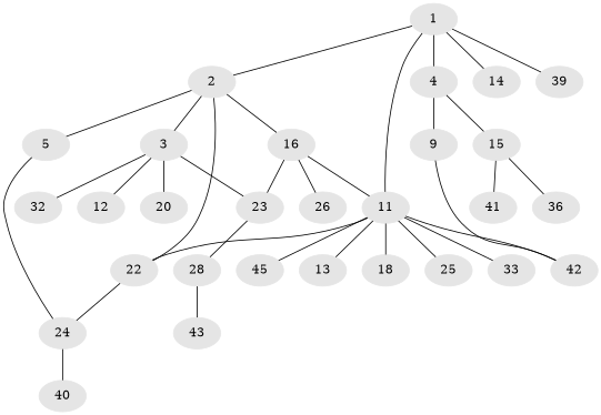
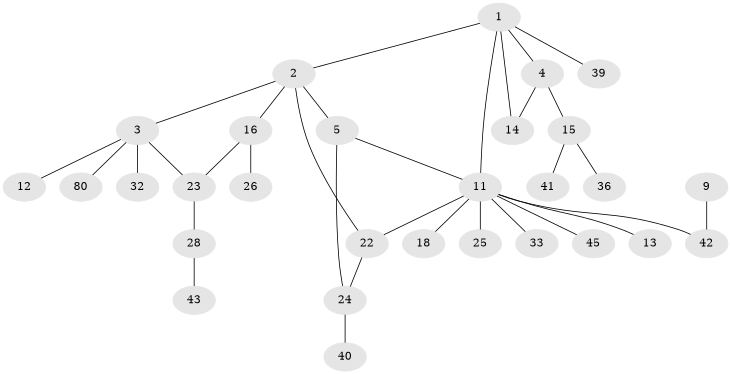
  graph {
    node [color=gray90 style=filled]
    1 [super="+31"]
    2
    4 [super="+6"]
    11 [super="+19"]
    14 [super="+38"]
    39
    3 [super="+7"]
    5 [super="+10"]
    16 [super="+17"]
    22 [super="+34"]
    9 [super="+30"]
    15 [super="+21"]
    42 [super="+50"]
    13 [super="+35"]
    18
    25
    33
    45
    12
-   20
+   20 [label=80]
    23 [super="+44"]
    32
    24 [super="+37"]
    26 [super="+48"]
    28 [super="+29"]
    36
    41
    40 [super="+49"]
    43 [super="+46"]
    1 -- 2
    1 -- 4
    1 -- 11
    1 -- 14
    1 -- 39
    2 -- 3
    2 -- 5
    2 -- 16
    2 -- 22
-   4 -- 9
+   4 -- 14
    4 -- 15
    11 -- 22
    11 -- 42
    11 -- 13
    11 -- 18
    11 -- 25
    11 -- 33
    11 -- 45
    3 -- 12
    3 -- 20
    3 -- 23
    3 -- 32
-   16 -- 11
+   5 -- 11
    5 -- 24
    16 -- 23
    16 -- 26
    22 -- 24
    9 -- 42
    15 -- 36
    15 -- 41
    23 -- 28
    24 -- 40
    28 -- 43
  }
